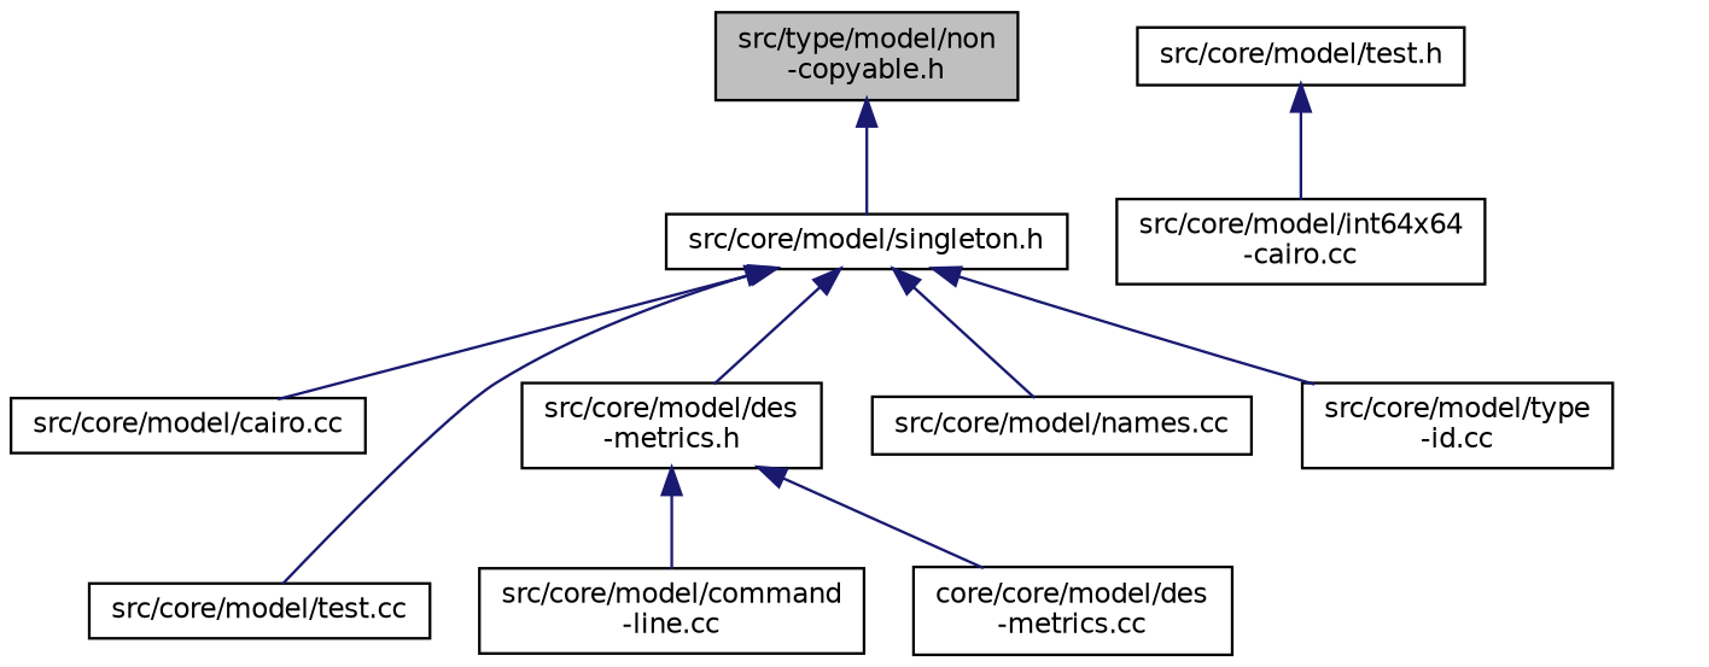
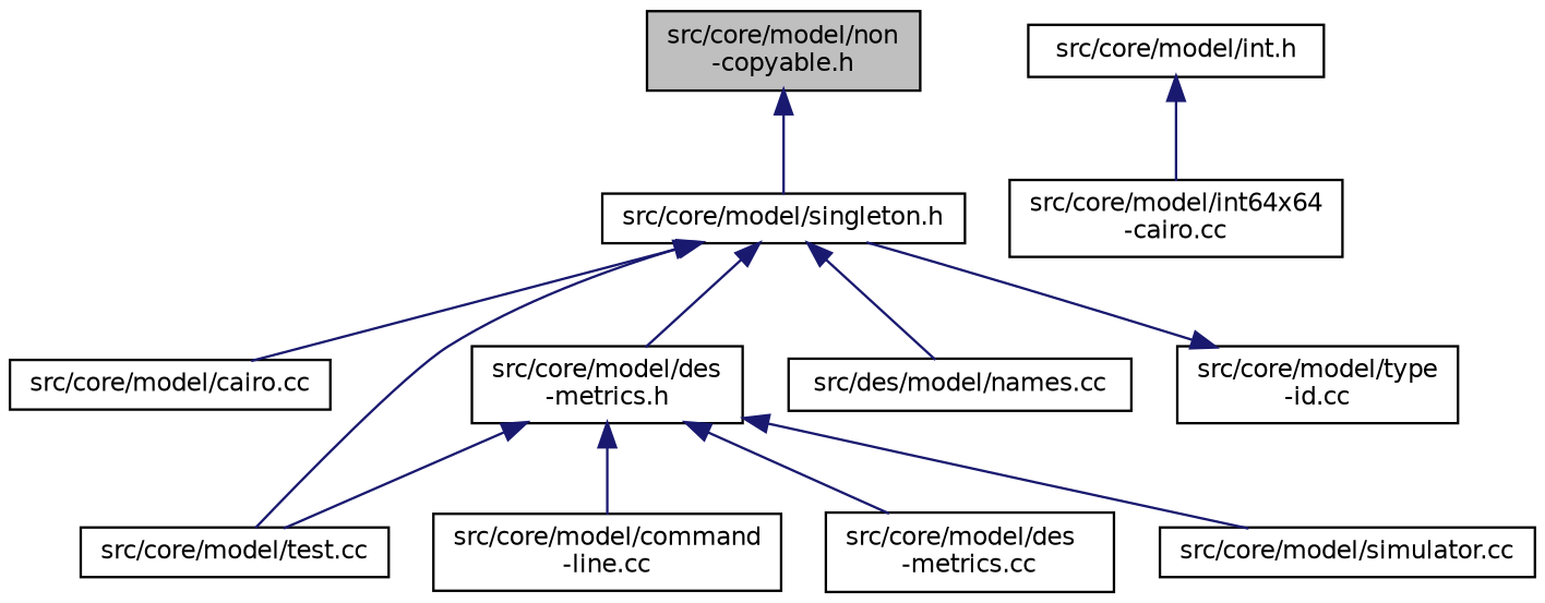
  digraph {
    node [color=black fillcolor=white fontname=Helvetica fontsize=10 shape=record style=filled]
    edge [color=midnightblue dir=back fontname=Helvetica fontsize=10 labelfontname=Helvetica labelfontsize=10 style=solid]
-   n1 [fillcolor=grey75 fontcolor=black height=0.2 label="src/type/model/non\l-copyable.h" width=0.4]
+   n1 [fillcolor=grey75 fontcolor=black height=0.2 label="src/core/model/non\l-copyable.h" width=0.4]
    n2 [height=0.2 label="src/core/model/singleton.h" width=0.4]
    n3 [height=0.2 label="src/core/model/cairo.cc" width=0.4]
    n4 [height=0.2 label="src/core/model/des\l-metrics.h" width=0.4]
    n5 [height=0.2 label="src/core/model/test.cc" width=0.4]
-   n6 [height=0.2 label="src/core/model/names.cc" width=0.4]
+   n6 [height=0.2 label="src/des/model/names.cc" width=0.4]
    n7 [height=0.2 label="src/core/model/type\l-id.cc" width=0.4]
-   n8 [height=0.2 label="src/core/model/test.h" width=0.4]
+   n8 [height=0.2 label="src/core/model/int.h" width=0.4]
    n9 [height=0.2 label="src/core/model/int64x64\l-cairo.cc" width=0.4]
    n10 [height=0.2 label="src/core/model/command\l-line.cc" width=0.4]
-   n11 [height=0.2 label="core/core/model/des\l-metrics.cc" width=0.4]
+   n11 [height=0.2 label="src/core/model/des\l-metrics.cc" width=0.4]
+   n12 [height=0.2 label="src/core/model/simulator.cc" width=0.4]
    n1 -> n2
    n2 -> n3
    n2 -> n4
    n2 -> n5
    n2 -> n6
-   n2 -> n7
+   n7 -> n2
+   n4 -> n5
    n4 -> n10
    n4 -> n11
+   n4 -> n12
    n8 -> n9
  }
